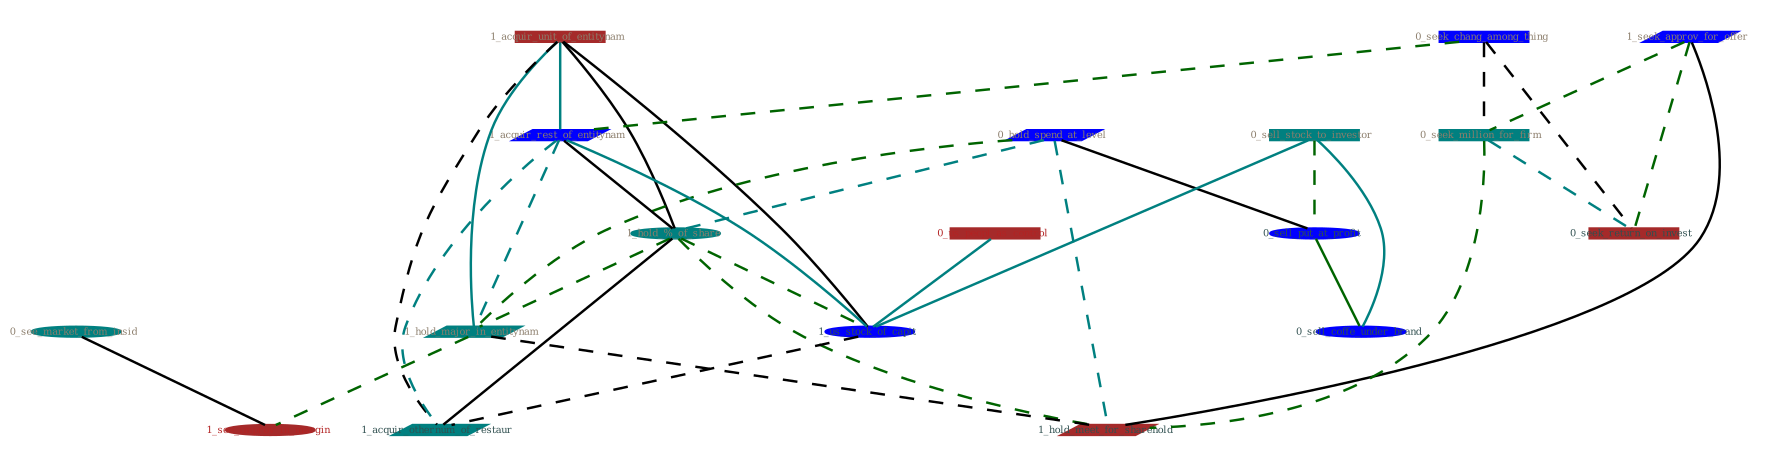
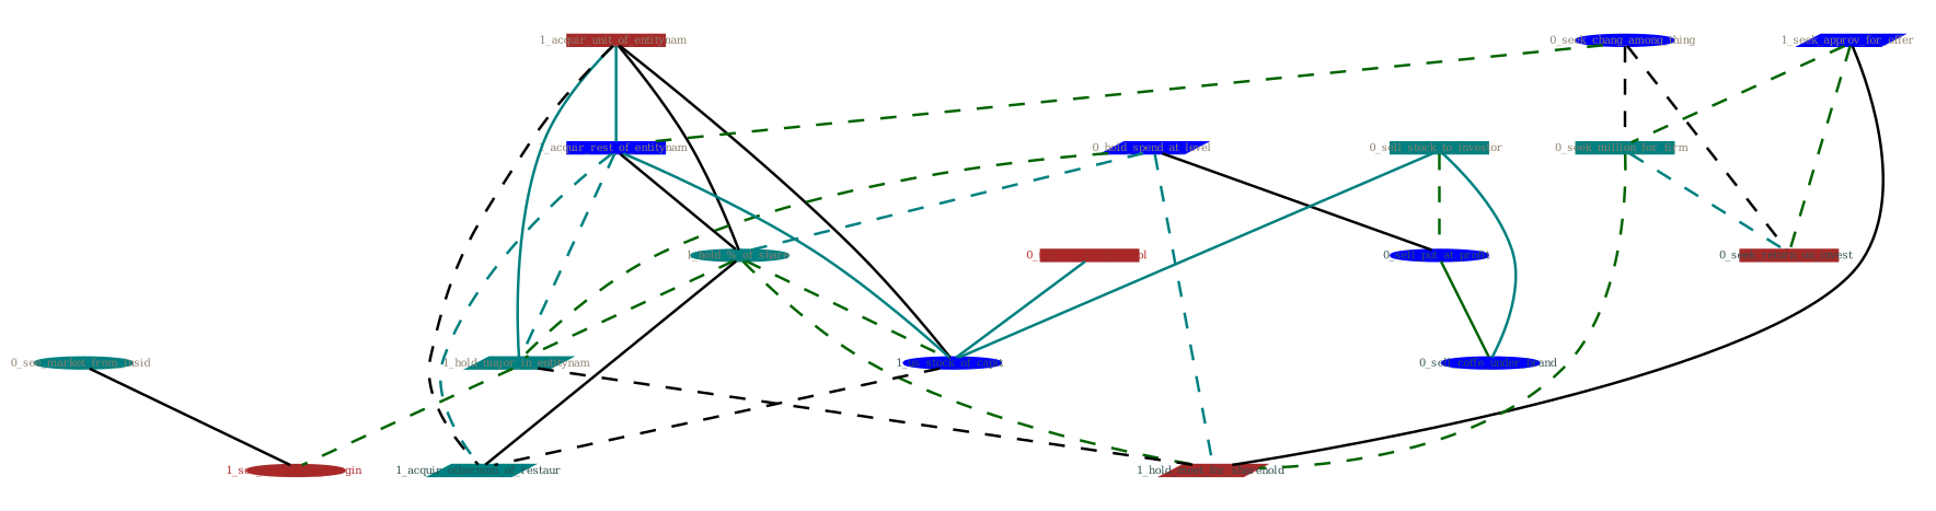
  graph {
    node [color=blue fixedsize=true fontcolor="#8b7d6b" fontsize=4 shape=ellipse style=filled]
    edge [color=black style=dashed w=1]
    "1_acquir_unit_of_entitynam " [color=brown height=.06 shape=box width=.5]
-   "0_seek_chang_among_thing " [height=.06 shape=box width=.5]
+   "0_seek_chang_among_thing " [height=.06 width=.5]
    "0_hold_spend_at_level " [height=.06 shape=parallelogram width=.5]
-   "1_acquir_rest_of_entitynam " [height=.06 shape=parallelogram width=.5]
+   "1_acquir_rest_of_entitynam " [height=.06 shape=box width=.5]
    "1_seek_approv_for_offer " [height=.06 shape=parallelogram width=.5]
    "0_sell_stock_to_investor " [color=teal height=.06 shape=box width=.5]
    "1_hold_%_of_share " [color=teal height=.06 width=.5]
    "1_hold_major_in_entitynam " [color=teal height=.06 shape=parallelogram width=.5]
    "0_see_market_from_insid " [color=teal height=.06 width=.5]
    "0_seek_million_for_firm " [color=teal height=.06 shape=box width=.5]
    "0_us_peopl_as_control " [color=brown fontcolor="#b22222" height=.06 shape=box width=.5]
    "1_see_improv_in_margin " [color=brown fontcolor="#b22222" height=.06 width=.5]
    "1_us_stock_of_capit " [fontcolor="#2f4f4f" height=.06 width=.5]
    "1_acquir_othernum_of_restaur " [color=teal fontcolor="#2f4f4f" height=.06 shape=parallelogram width=.5]
    "0_seek_return_on_invest " [color=brown fontcolor="#2f4f4f" height=.06 shape=box width=.5]
    "0_sell_put_at_profit " [fontcolor="#2f4f4f" height=.06 width=.5]
    "1_hold_meet_for_sharehold " [color=brown fontcolor="#2f4f4f" height=.06 shape=parallelogram width=.5]
    "0_sell_coffe_under_brand " [fontcolor="#2f4f4f" height=.06 width=.5]
    subgraph sub_1 {
      "1_acquir_unit_of_entitynam "
      "0_seek_chang_among_thing "
      "0_hold_spend_at_level "
      "1_acquir_rest_of_entitynam "
      "1_seek_approv_for_offer "
      "0_sell_stock_to_investor "
      "1_hold_%_of_share "
      "1_hold_major_in_entitynam "
      "0_see_market_from_insid "
      "0_seek_million_for_firm "
    }
    subgraph sub_2 {
      "0_us_peopl_as_control "
      "1_see_improv_in_margin "
    }
    "1_acquir_unit_of_entitynam " -- "1_acquir_rest_of_entitynam " [color=teal style=solid w=3]
    "1_acquir_unit_of_entitynam " -- "1_hold_%_of_share " [style=solid]
    "1_acquir_unit_of_entitynam " -- "1_hold_major_in_entitynam " [color=teal style=solid]
    "1_acquir_unit_of_entitynam " -- "1_us_stock_of_capit " [style=solid]
    "1_acquir_unit_of_entitynam " -- "1_acquir_othernum_of_restaur " [w=2]
    "0_seek_chang_among_thing " -- "1_acquir_rest_of_entitynam " [color=darkgreen]
    "0_seek_chang_among_thing " -- "0_seek_million_for_firm "
    "0_seek_chang_among_thing " -- "0_seek_return_on_invest "
    "0_hold_spend_at_level " -- "1_hold_%_of_share " [color=teal]
    "0_hold_spend_at_level " -- "1_hold_major_in_entitynam " [color=darkgreen]
    "0_hold_spend_at_level " -- "0_sell_put_at_profit " [style=solid]
    "0_hold_spend_at_level " -- "1_hold_meet_for_sharehold " [color=teal]
    "1_acquir_rest_of_entitynam " -- "1_hold_%_of_share " [style=solid]
    "1_acquir_rest_of_entitynam " -- "1_hold_major_in_entitynam " [color=teal]
    "1_acquir_rest_of_entitynam " -- "1_us_stock_of_capit " [color=teal style=solid]
    "1_acquir_rest_of_entitynam " -- "1_acquir_othernum_of_restaur " [color=teal w=2]
    "1_seek_approv_for_offer " -- "0_seek_million_for_firm " [color=darkgreen w=2]
    "1_seek_approv_for_offer " -- "0_seek_return_on_invest " [color=darkgreen]
    "1_seek_approv_for_offer " -- "1_hold_meet_for_sharehold " [style=solid]
    "0_sell_stock_to_investor " -- "1_us_stock_of_capit " [color=teal style=solid]
    "0_sell_stock_to_investor " -- "0_sell_put_at_profit " [color=darkgreen]
    "0_sell_stock_to_investor " -- "0_sell_coffe_under_brand " [color=teal style=solid]
    "1_hold_%_of_share " -- "1_hold_major_in_entitynam " [color=darkgreen]
    "1_hold_%_of_share " -- "1_us_stock_of_capit " [color=darkgreen]
    "1_hold_%_of_share " -- "1_acquir_othernum_of_restaur " [style=solid]
    "1_hold_%_of_share " -- "1_hold_meet_for_sharehold " [color=darkgreen]
    "1_hold_major_in_entitynam " -- "1_see_improv_in_margin " [color=darkgreen]
    "1_hold_major_in_entitynam " -- "1_hold_meet_for_sharehold "
    "0_see_market_from_insid " -- "1_see_improv_in_margin " [style=solid]
    "0_seek_million_for_firm " -- "0_seek_return_on_invest " [color=teal]
    "0_seek_million_for_firm " -- "1_hold_meet_for_sharehold " [color=darkgreen]
    "0_us_peopl_as_control " -- "1_us_stock_of_capit " [color=teal style=solid]
    "1_us_stock_of_capit " -- "1_acquir_othernum_of_restaur "
    "0_sell_put_at_profit " -- "0_sell_coffe_under_brand " [color=darkgreen style=solid]
  }
